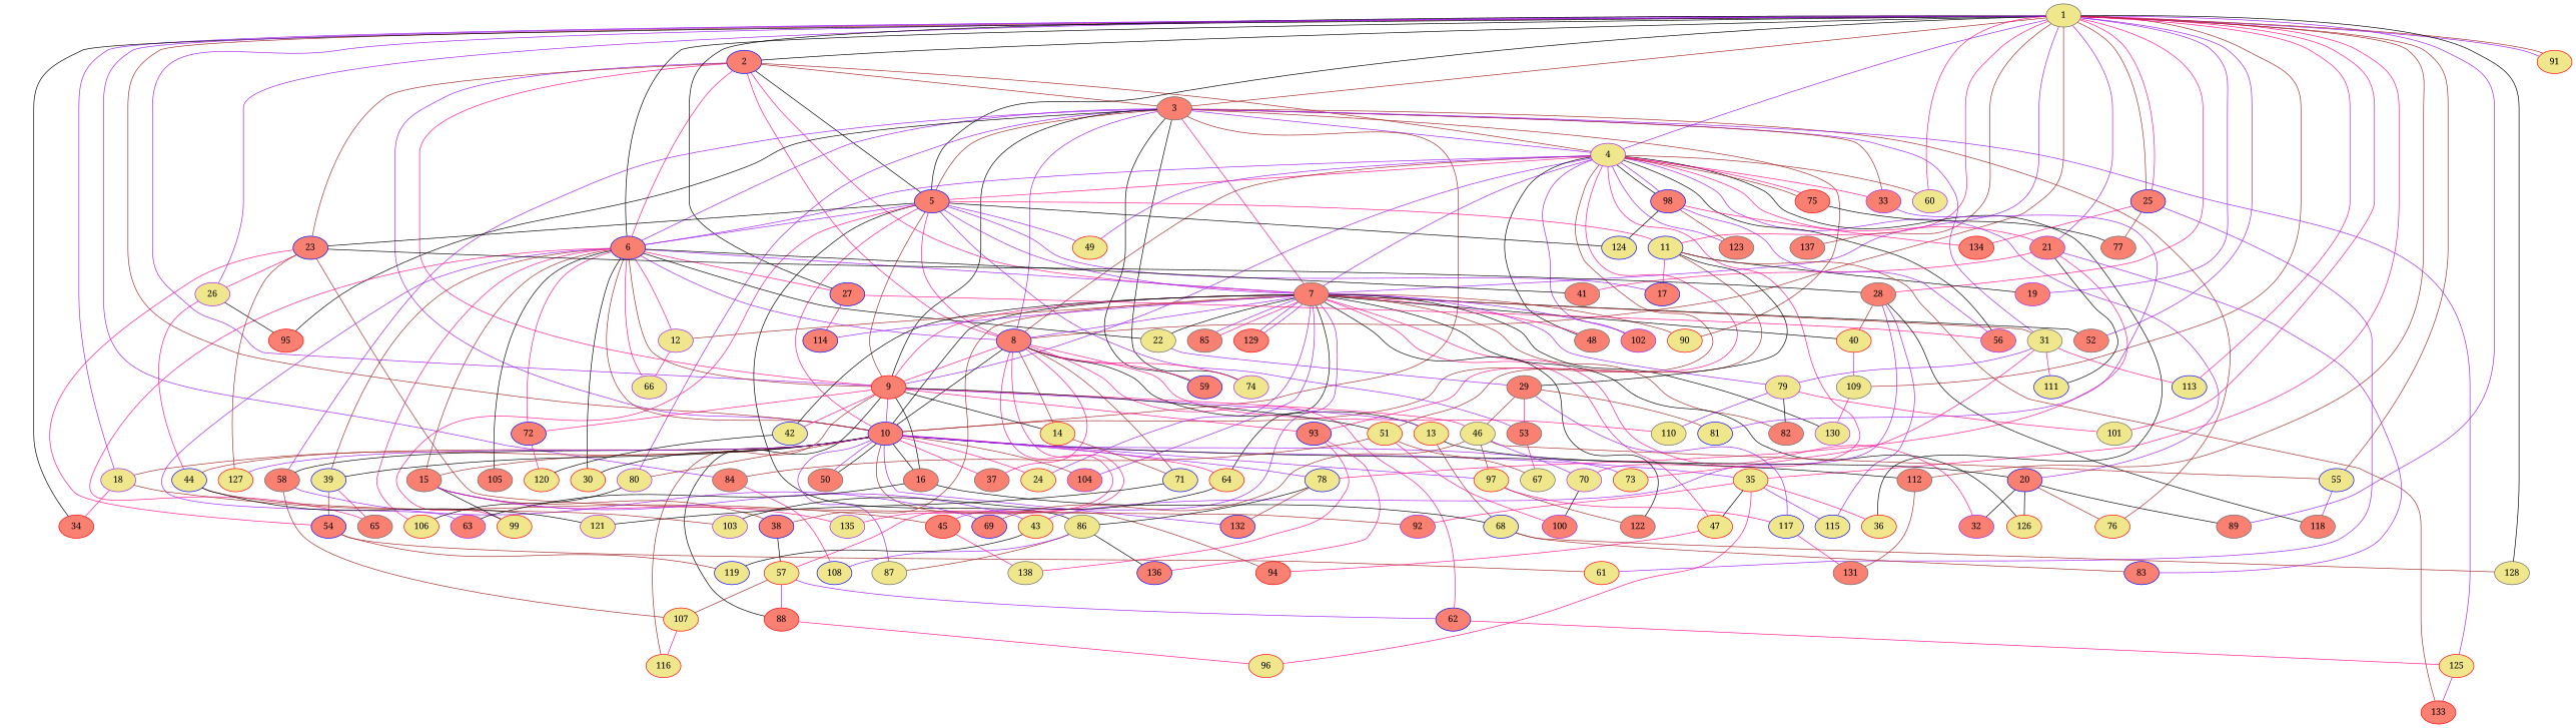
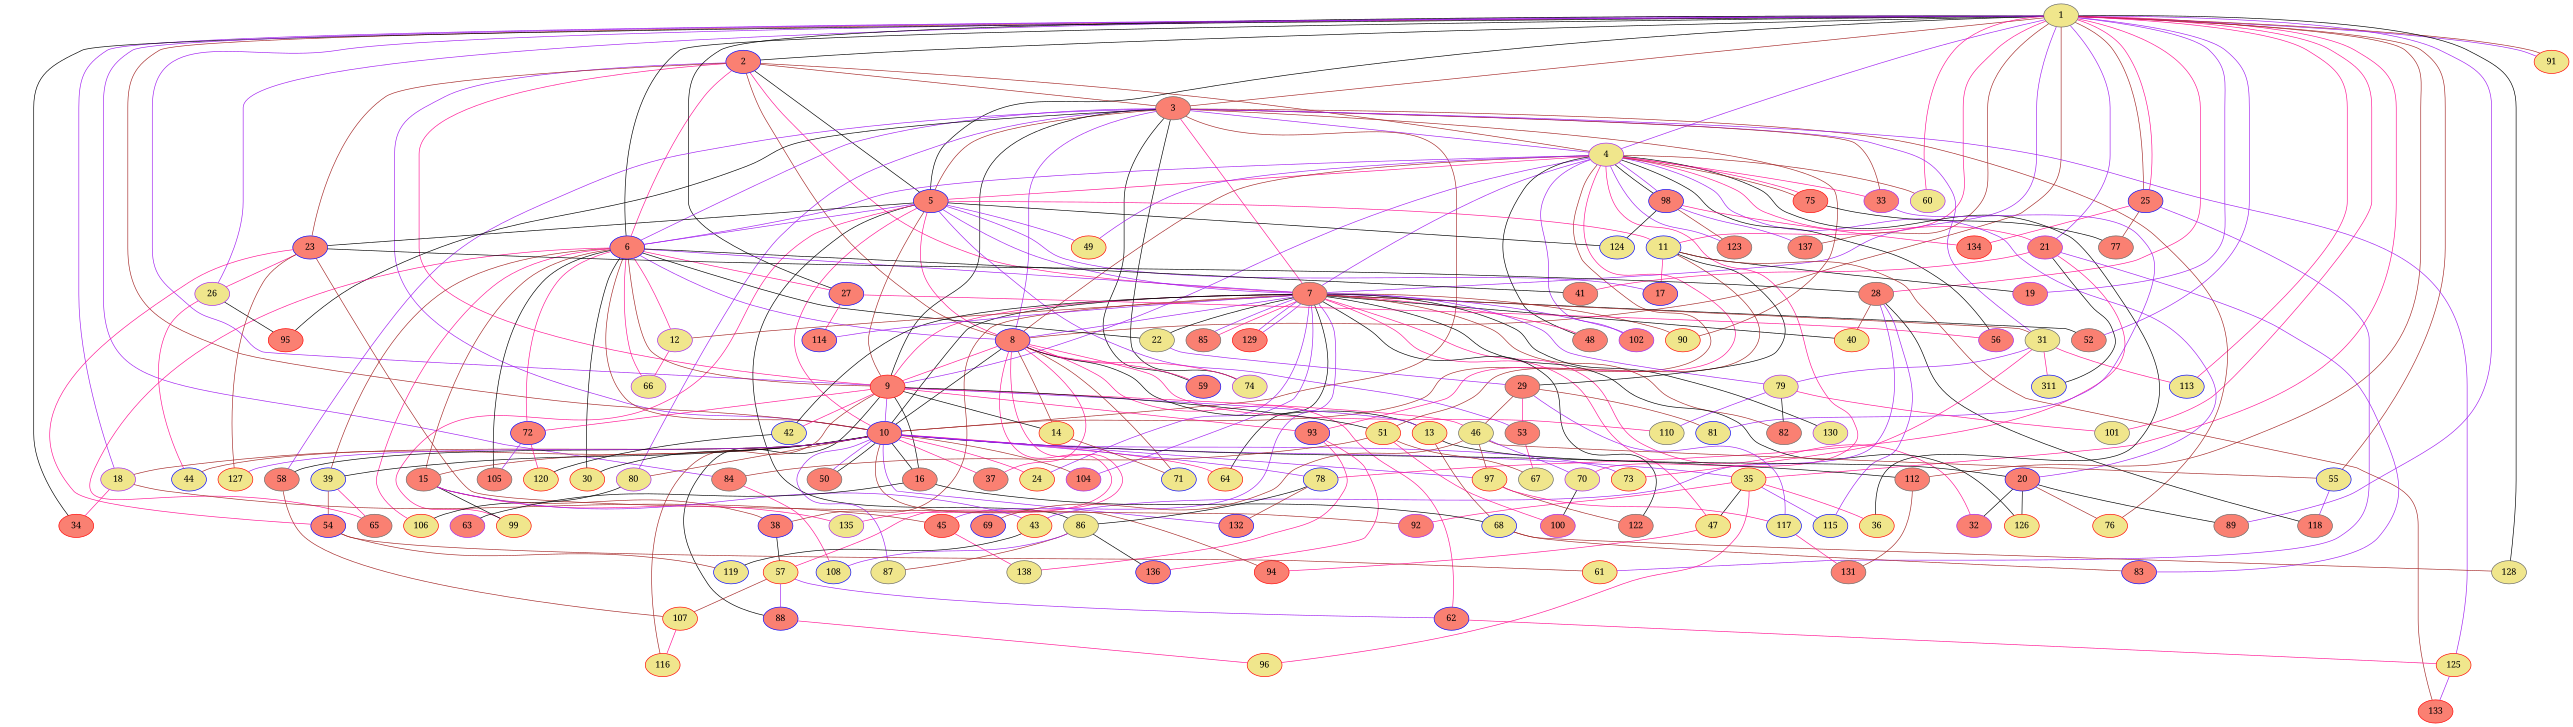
  graph {
    fontname="Noto Serif"
    node [color=blue fillcolor=khaki fontname="Noto Serif" style=filled]
    edge [color=deeppink fontname="Noto Serif"]
    2 [fillcolor=salmon]
    1 [color=gray40]
    3 [color=gray40 fillcolor=salmon]
    4 [color=purple]
    5 [fillcolor=salmon]
    6 [fillcolor=salmon]
    7 [color=gray40 fillcolor=salmon]
    8 [fillcolor=salmon]
    9 [color=red fillcolor=salmon]
    10 [fillcolor=salmon]
    11
    18 [color=purple]
    19 [color=purple fillcolor=salmon]
    21 [color=purple fillcolor=salmon]
    25 [fillcolor=salmon]
    26 [color=purple]
    27 [fillcolor=salmon]
    28 [color=gray40 fillcolor=salmon]
    34 [color=red fillcolor=salmon]
    35 [color=red]
    52 [color=gray40 fillcolor=salmon]
    55
    60 [color=purple]
    84 [color=gray40 fillcolor=salmon]
    89 [color=gray40 fillcolor=salmon]
    91 [color=red]
    101 [color=gray40]
-   109 [color=gray40]
    112 [color=gray40 fillcolor=salmon]
    113
    128 [color=gray40]
    137 [color=gray40 fillcolor=salmon]
    23 [fillcolor=salmon]
    31 [color=gray40]
    33 [color=purple fillcolor=salmon]
    58 [color=gray40 fillcolor=salmon]
    59 [fillcolor=salmon]
    74 [color=purple]
    76 [color=red]
    80 [color=purple]
    90 [color=red]
    95 [color=red fillcolor=salmon]
    125 [color=red]
    20 [fillcolor=salmon]
    36 [color=red]
    48 [color=gray40 fillcolor=salmon]
    49 [color=red]
    56 [color=purple fillcolor=salmon]
    70 [color=purple]
    75 [color=red fillcolor=salmon]
    93 [fillcolor=salmon]
    98 [fillcolor=salmon]
    102 [color=purple fillcolor=salmon]
    123 [color=gray40 fillcolor=salmon]
    17 [fillcolor=salmon]
    53 [color=gray40 fillcolor=salmon]
    86 [color=gray40]
    99 [color=red]
    124
    12 [color=purple]
    15 [color=gray40 fillcolor=salmon]
    22 [color=gray40]
    30 [color=red]
    39
    41 [color=gray40 fillcolor=salmon]
    63 [color=purple fillcolor=salmon]
    65 [color=gray40 fillcolor=salmon]
    66 [color=purple]
    72 [fillcolor=salmon]
    105 [color=gray40 fillcolor=salmon]
    106 [color=red]
    24 [color=red]
    32 [color=purple fillcolor=salmon]
    38 [fillcolor=salmon]
    40 [color=red]
    42
    45 [color=red fillcolor=salmon]
    47 [color=red]
    64 [color=red]
    79 [color=purple]
    82 [color=gray40 fillcolor=salmon]
    85 [color=gray40 fillcolor=salmon]
    104 [color=purple fillcolor=salmon]
    114 [fillcolor=salmon]
    122 [color=gray40 fillcolor=salmon]
    126 [color=red]
    129 [color=red fillcolor=salmon]
    130 [color=purple]
    13 [color=red]
    14 [color=red]
    37 [color=gray40 fillcolor=salmon]
    57 [color=red]
    62 [fillcolor=salmon]
    71
    110 [color=gray40]
    135 [color=purple]
    16 [color=gray40 fillcolor=salmon]
    46 [color=gray40]
    51 [color=red]
-   88 [color=red fillcolor=salmon]
+   88 [fillcolor=salmon]
    116 [color=red]
    44
    50 [color=gray40 fillcolor=salmon]
    73 [color=red]
    78
    87 [color=gray40]
    94 [color=red fillcolor=salmon]
    97 [color=red]
    127 [color=red]
    132 [fillcolor=salmon]
    29 [color=gray40 fillcolor=salmon]
    133 [color=red fillcolor=salmon]
    83 [fillcolor=salmon]
-   111
+   111 [label=311]
    61 [color=red]
    77 [color=gray40 fillcolor=salmon]
    134 [color=red fillcolor=salmon]
    43 [color=red]
    115
    118 [color=gray40 fillcolor=salmon]
    92 [color=purple fillcolor=salmon]
    96 [color=red]
    108
    131 [color=gray40 fillcolor=salmon]
    54 [fillcolor=salmon]
    81
    69 [fillcolor=salmon]
    107 [color=red]
    100 [color=purple fillcolor=salmon]
    138 [color=gray40]
    136 [fillcolor=salmon]
    67 [color=gray40]
    120 [color=red]
-   103 [color=purple]
    68
-   121 [color=purple]
    117
    119
    2 -- 3 [color=brown]
    2 -- 4 [color=brown]
    2 -- 5 [color=black]
    2 -- 6
    2 -- 7
-   2 -- 8
+   2 -- 8 [color=brown]
    2 -- 9
    2 -- 10 [color=purple]
    2 -- 23 [color=brown]
    1 -- 2 [color=black]
    1 -- 3 [color=brown]
    1 -- 4 [color=purple]
    1 -- 5 [color=black]
    1 -- 6 [color=black]
    1 -- 7 [color=purple]
    1 -- 8 [color=brown]
    1 -- 9 [color=purple]
    1 -- 10 [color=brown]
    1 -- 11
    1 -- 18 [color=purple]
    1 -- 19 [color=purple]
    1 -- 21 [color=purple]
    1 -- 25 [color=brown]
    1 -- 25
    1 -- 26 [color=purple]
    1 -- 27 [color=black]
    1 -- 28
    1 -- 34 [color=black]
    1 -- 35
    1 -- 52 [color=purple]
    1 -- 55 [color=brown]
    1 -- 60
    1 -- 84 [color=purple]
    1 -- 89 [color=purple]
    1 -- 91 [color=purple]
    1 -- 91 [color=brown]
    1 -- 101
-   1 -- 109 [color=brown]
    1 -- 112 [color=brown]
    1 -- 113
    1 -- 128 [color=black]
    1 -- 137 [color=brown]
    3 -- 4 [color=purple]
    3 -- 5 [color=brown]
    3 -- 6 [color=purple]
    3 -- 7
    3 -- 8 [color=purple]
    3 -- 9 [color=black]
    3 -- 10 [color=brown]
    3 -- 31 [color=purple]
    3 -- 33 [color=brown]
    3 -- 58 [color=purple]
    3 -- 59 [color=black]
    3 -- 74 [color=black]
    3 -- 76 [color=brown]
    3 -- 80 [color=purple]
    3 -- 90 [color=brown]
    3 -- 95 [color=black]
    3 -- 125 [color=purple]
    4 -- 5
    4 -- 6 [color=purple]
    4 -- 7 [color=purple]
    4 -- 8 [color=brown]
    4 -- 9 [color=purple]
    4 -- 10 [color=brown]
    4 -- 21
    4 -- 60 [color=brown]
    4 -- 33
    4 -- 20 [color=purple]
    4 -- 36 [color=black]
    4 -- 48 [color=black]
    4 -- 49 [color=purple]
    4 -- 56 [color=black]
    4 -- 70
    4 -- 75 [color=brown]
    4 -- 75
    4 -- 93
    4 -- 98 [color=black]
    4 -- 98 [color=purple]
    4 -- 102 [color=purple]
    4 -- 123 [color=purple]
    5 -- 6 [color=purple]
    5 -- 7 [color=purple]
    5 -- 8
    5 -- 9 [color=brown]
    5 -- 10
    5 -- 11
    5 -- 23 [color=black]
    5 -- 49 [color=purple]
    5 -- 17 [color=purple]
    5 -- 53 [color=purple]
    5 -- 86 [color=black]
    5 -- 99
    5 -- 124 [color=black]
    6 -- 7 [color=purple]
    6 -- 8 [color=purple]
    6 -- 9 [color=brown]
    6 -- 10 [color=brown]
    6 -- 27
    6 -- 12
    6 -- 15 [color=brown]
    6 -- 22 [color=black]
    6 -- 30 [color=black]
    6 -- 39 [color=brown]
    6 -- 41 [color=black]
-   6 -- 63 [color=purple]
    6 -- 65
    6 -- 66
    6 -- 72
    6 -- 105 [color=black]
    6 -- 106
    7 -- 8 [color=purple]
    7 -- 9
    7 -- 10 [color=black]
    7 -- 52 [color=black]
    7 -- 31 [color=brown]
    7 -- 90 [color=brown]
    7 -- 48
    7 -- 102 [color=purple]
    7 -- 12 [color=brown]
    7 -- 22 [color=black]
    7 -- 24 [color=purple]
    7 -- 32
    7 -- 38 [color=brown]
    7 -- 40 [color=black]
    7 -- 42 [color=black]
    7 -- 45 [color=purple]
    7 -- 47
    7 -- 64 [color=black]
    7 -- 79 [color=purple]
    7 -- 82 [color=brown]
    7 -- 85 [color=purple]
    7 -- 85
    7 -- 104 [color=purple]
    7 -- 114 [color=purple]
    7 -- 122 [color=black]
    7 -- 126 [color=black]
    7 -- 129 [color=purple]
    7 -- 129 [color=purple]
    7 -- 130 [color=black]
    8 -- 9
    8 -- 10 [color=black]
    8 -- 59
    8 -- 74
    8 -- 13 [color=black]
    8 -- 14 [color=brown]
    8 -- 37
    8 -- 57
    8 -- 62
    8 -- 71 [color=brown]
    8 -- 110
    8 -- 135
    9 -- 10 [color=purple]
    9 -- 93
    9 -- 72
    9 -- 42
    9 -- 13 [color=purple]
    9 -- 14 [color=black]
    9 -- 16 [color=black]
    9 -- 46
    9 -- 51 [color=black]
    9 -- 88 [color=black]
    9 -- 116 [color=brown]
    10 -- 18 [color=brown]
    10 -- 35 [color=purple]
    10 -- 112 [color=black]
    10 -- 58 [color=black]
    10 -- 80 [color=brown]
    10 -- 15 [color=brown]
    10 -- 30 [color=black]
    10 -- 39 [color=black]
    10 -- 24
    10 -- 64
    10 -- 104 [color=brown]
    10 -- 37
    10 -- 16 [color=black]
    10 -- 44 [color=brown]
    10 -- 50 [color=purple]
    10 -- 50 [color=black]
    10 -- 73 [color=purple]
    10 -- 78 [color=purple]
    10 -- 87 [color=purple]
    10 -- 94 [color=brown]
    10 -- 97 [color=purple]
    10 -- 127 [color=purple]
    10 -- 132 [color=purple]
    11 -- 19 [color=black]
    11 -- 17
    11 -- 51 [color=brown]
    11 -- 29 [color=black]
    11 -- 133 [color=brown]
    18 -- 34
    18 -- 45 [color=brown]
    21 -- 41
    21 -- 78
    21 -- 83 [color=purple]
    21 -- 111 [color=black]
    25 -- 61 [color=purple]
    25 -- 77 [color=brown]
    25 -- 134
    26 -- 95 [color=black]
    26 -- 44
    27 -- 56
    27 -- 114
    28 -- 40 [color=brown]
    28 -- 43 [color=purple]
    28 -- 115 [color=purple]
    28 -- 118 [color=black]
    35 -- 36
    35 -- 47 [color=black]
    35 -- 115 [color=purple]
    35 -- 92
    35 -- 96
    55 -- 118 [color=purple]
    84 -- 108
-   109 -- 130
    112 -- 131 [color=brown]
    23 -- 26
    23 -- 28 [color=black]
    23 -- 127 [color=brown]
    23 -- 92 [color=brown]
    23 -- 54
    31 -- 113
    31 -- 79 [color=purple]
    31 -- 73
    31 -- 111
    33 -- 81 [color=purple]
-   58 -- 69 [color=purple]
    58 -- 107 [color=brown]
    80 -- 106 [color=black]
    125 -- 133 [color=purple]
    20 -- 89 [color=black]
    20 -- 76 [color=brown]
    20 -- 32 [color=black]
    20 -- 126 [color=black]
    70 -- 100 [color=black]
    75 -- 77 [color=black]
    93 -- 138
    93 -- 136
-   98 -- 56 [color=purple]
+   98 -- 137 [color=purple]
    98 -- 123 [color=brown]
    98 -- 124 [color=black]
    98 -- 134
    53 -- 67
    86 -- 87 [color=brown]
    86 -- 108 [color=purple]
    86 -- 136 [color=black]
    12 -- 66
    15 -- 99 [color=black]
    15 -- 38 [color=brown]
    15 -- 135
    15 -- 43 [color=purple]
    22 -- 29 [color=purple]
    39 -- 65
    39 -- 54 [color=brown]
+   72 -- 105 [color=purple]
    72 -- 120
    38 -- 57 [color=black]
-   40 -- 109
    42 -- 120 [color=black]
    45 -- 138
    47 -- 94
-   64 -- 103 [color=black]
    79 -- 101
    79 -- 82 [color=black]
    79 -- 110 [color=purple]
    13 -- 20 [color=black]
    13 -- 68 [color=brown]
    14 -- 71 [color=brown]
    57 -- 62 [color=purple]
    57 -- 88 [color=purple]
    57 -- 107 [color=brown]
    62 -- 125
-   71 -- 121 [color=black]
    16 -- 63 [color=black]
    16 -- 68 [color=black]
    46 -- 55 [color=brown]
    46 -- 70 [color=purple]
    46 -- 97 [color=brown]
    46 -- 69 [color=brown]
    51 -- 84 [color=brown]
    51 -- 100
    51 -- 67 [color=brown]
    88 -- 96
-   44 -- 103 [color=brown]
-   44 -- 121 [color=black]
    78 -- 86 [color=black]
    78 -- 132 [color=brown]
    97 -- 122 [color=brown]
    97 -- 117
    29 -- 53
    29 -- 46 [color=brown]
    29 -- 81 [color=brown]
    29 -- 117 [color=purple]
    43 -- 119 [color=black]
    54 -- 61 [color=brown]
    54 -- 119 [color=brown]
    107 -- 116
    68 -- 128 [color=brown]
    68 -- 83 [color=brown]
    117 -- 131
  }
